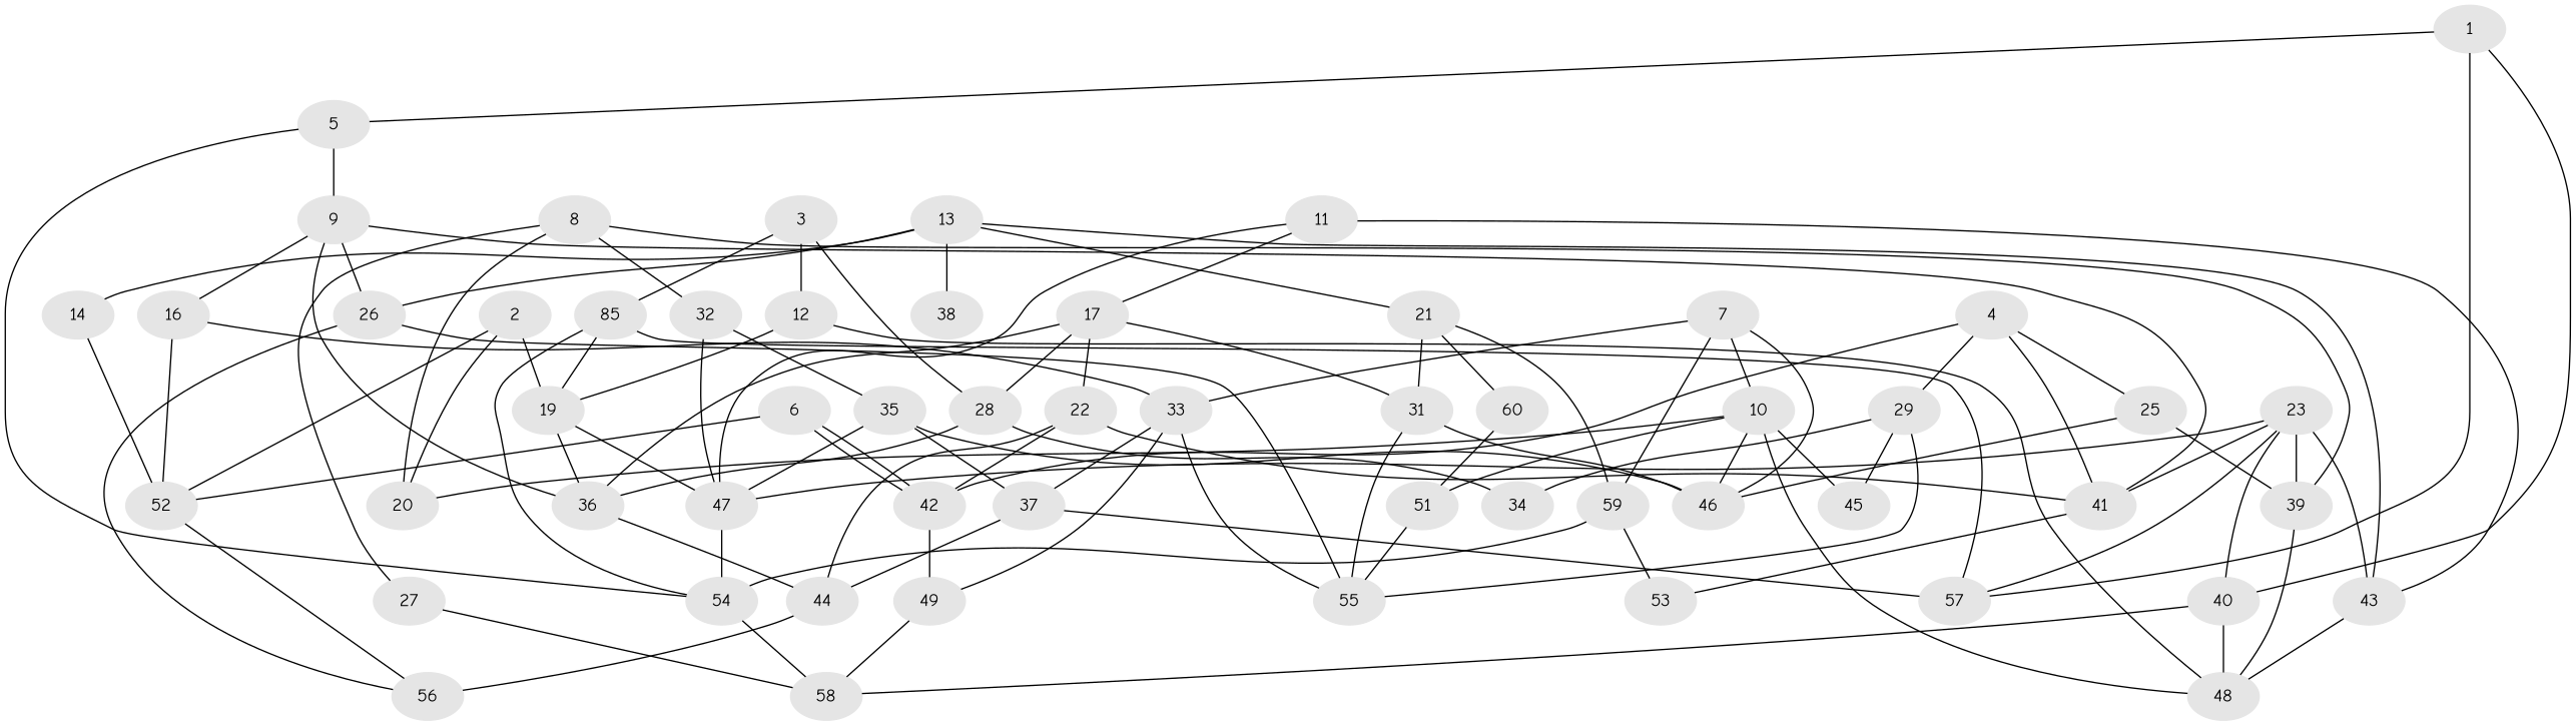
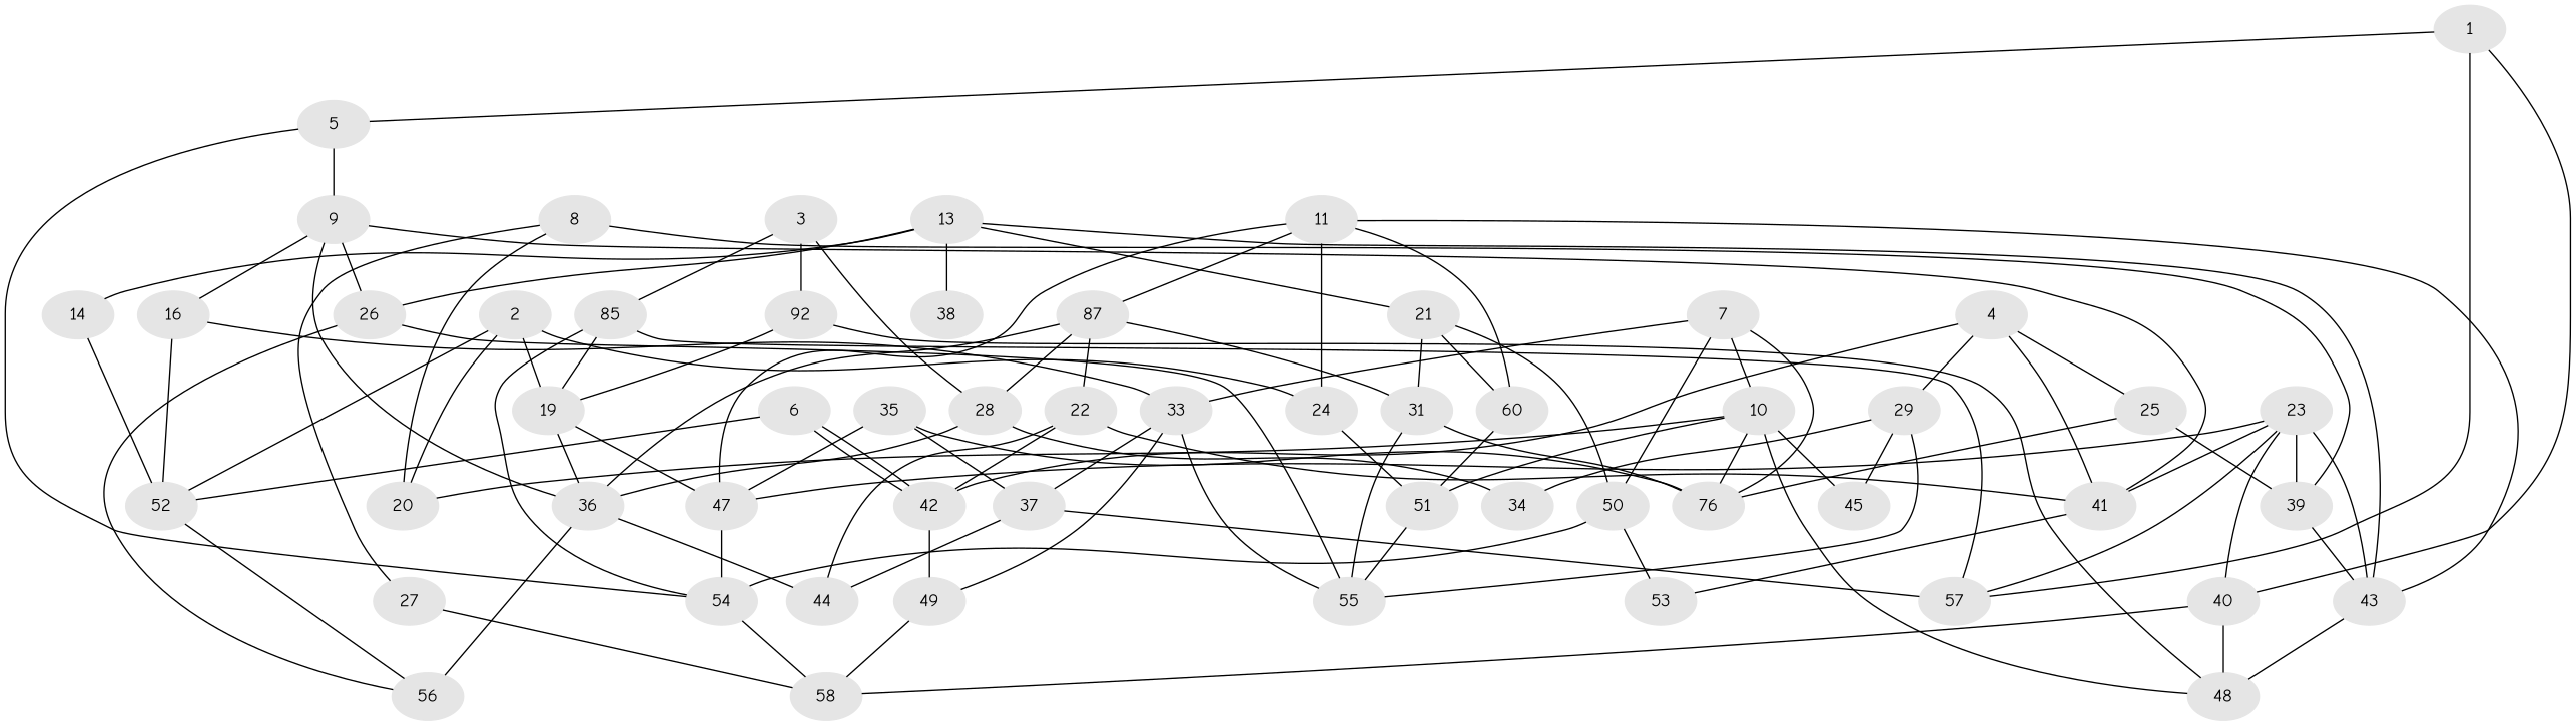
  graph {
    fontname="Comic Neue"
    node [color=gray90 fontname="Comic Neue" style=filled]
    edge [fontname="Comic Neue"]
    1
    5
    40
    57
    9
    54
    48
    58
    2
    19
    20
+   24
    52
    36
    47
    51
    56
    3
-   12
+   12 [label=92]
    n20 [label=85]
    28
    34
    4
    25
    29
    41
    42
-   46
+   46 [label=76]
    39
    45
    55
    53
    49
    16
    26
    6
    7
    10
    33
-   50 [label=59]
+   50
    37
    8
    27
-   32
    35
    43
    44
    11
-   17
+   17 [label=87]
    n50 [label=60]
    22
    31
    13
    38
    14
    21
    23
    1 -- 5
    1 -- 40
    1 -- 57
    5 -- 9
    5 -- 54
    40 -- 48
    40 -- 58
    9 -- 36
    9 -- 41
    9 -- 16
    9 -- 26
    54 -- 58
    2 -- 19
    2 -- 20
+   2 -- 24
    2 -- 52
    19 -- 36
    19 -- 47
+   24 -- 51
    52 -- 56
    36 -- 44
    47 -- 54
    51 -- 55
    3 -- 12
    3 -- n20
    3 -- 28
    12 -- 48
    12 -- 19
    n20 -- 57
    n20 -- 54
    n20 -- 19
    28 -- 36
    28 -- 34
    4 -- 25
    4 -- 29
    4 -- 41
    4 -- 42
    25 -- 46
    25 -- 39
    29 -- 34
    29 -- 45
    29 -- 55
    41 -- 53
    42 -- 49
-   39 -- 48
+   39 -- 43
    49 -- 58
    16 -- 52
    16 -- 33
    26 -- 56
    26 -- 55
    6 -- 52
    6 -- 42
    6 -- 42
    7 -- 46
    7 -- 10
    7 -- 33
    7 -- 50
    10 -- 48
    10 -- 20
    10 -- 51
    10 -- 46
    10 -- 45
    33 -- 55
    33 -- 49
    33 -- 37
    50 -- 54
    50 -- 53
    37 -- 57
    37 -- 44
    8 -- 20
    8 -- 39
    8 -- 27
-   8 -- 32
    27 -- 58
-   32 -- 47
-   32 -- 35
    35 -- 47
    35 -- 46
    35 -- 37
    43 -- 48
-   44 -- 56
+   36 -- 56
+   11 -- 24
    11 -- 47
    11 -- 43
    11 -- 17
+   11 -- n50
    17 -- 36
    17 -- 28
    17 -- 22
    17 -- 31
    n50 -- 51
    22 -- 41
    22 -- 42
    22 -- 44
    31 -- 46
    31 -- 55
    13 -- 26
    13 -- 43
    13 -- 38
    13 -- 14
    13 -- 21
    14 -- 52
    21 -- 50
    21 -- n50
    21 -- 31
    23 -- 40
    23 -- 57
    23 -- 47
    23 -- 41
    23 -- 39
    23 -- 43
  }
